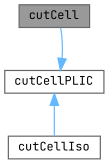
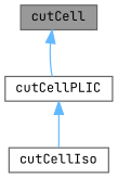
  digraph {
    fontname="JetBrains Mono"
    node [color=gray40 fillcolor=white fontname="JetBrains Mono" fontsize=10 shape=box style=filled]
    edge [color=steelblue1 dir=back fontname="JetBrains Mono" fontsize=10 labelfontname=Helvetica labelfontsize=10 style=solid]
    n1 [fillcolor=grey60 fontcolor=black height=0.2 label=cutCell width=0.4]
    n2 [height=0.2 label=cutCellPLIC width=0.4]
    n3 [height=0.2 label=cutCellIso width=0.4]
-   n2 -> n1
+   n1 -> n2
    n2 -> n3
  }
